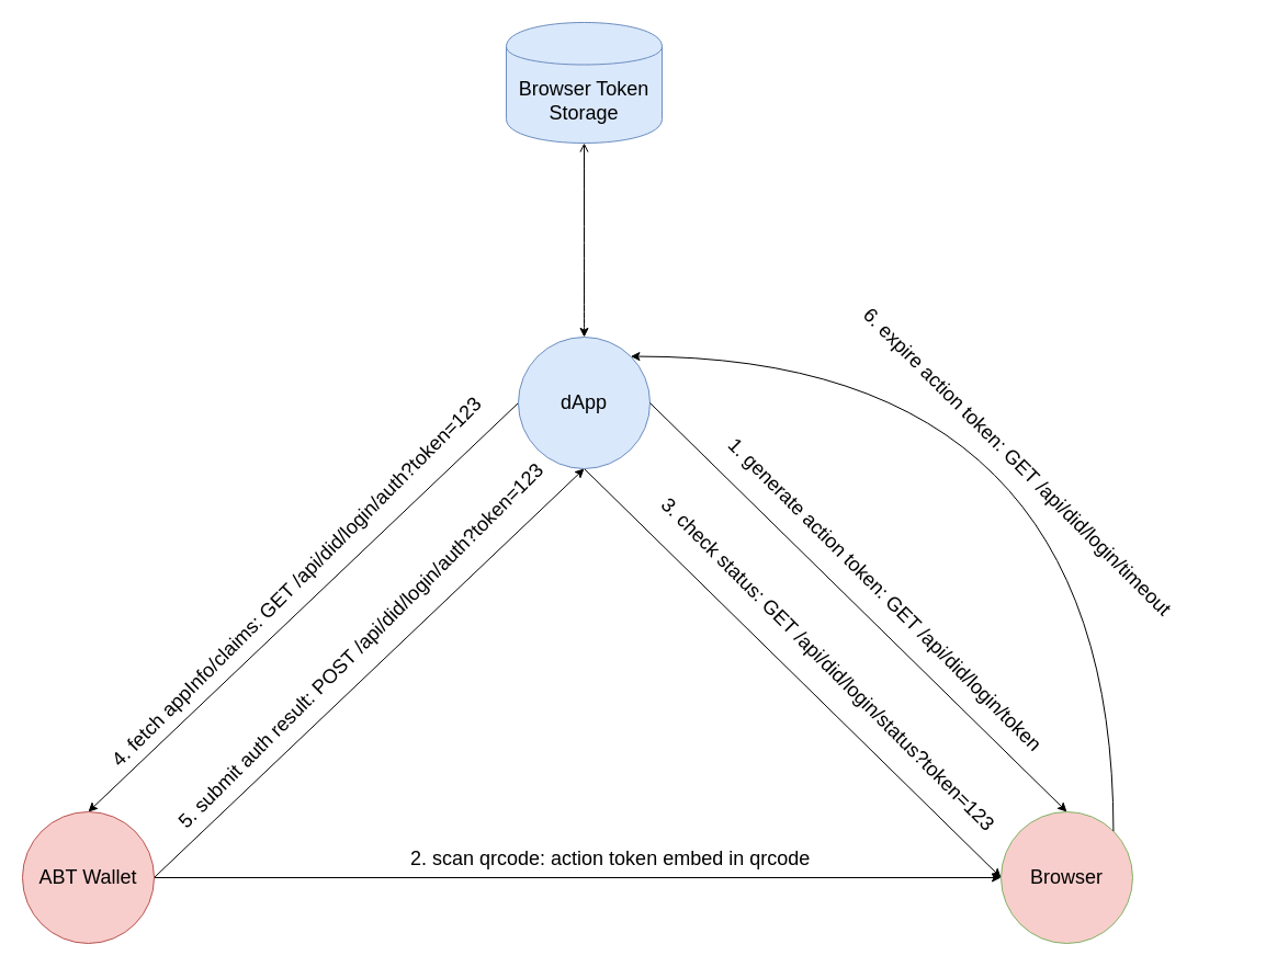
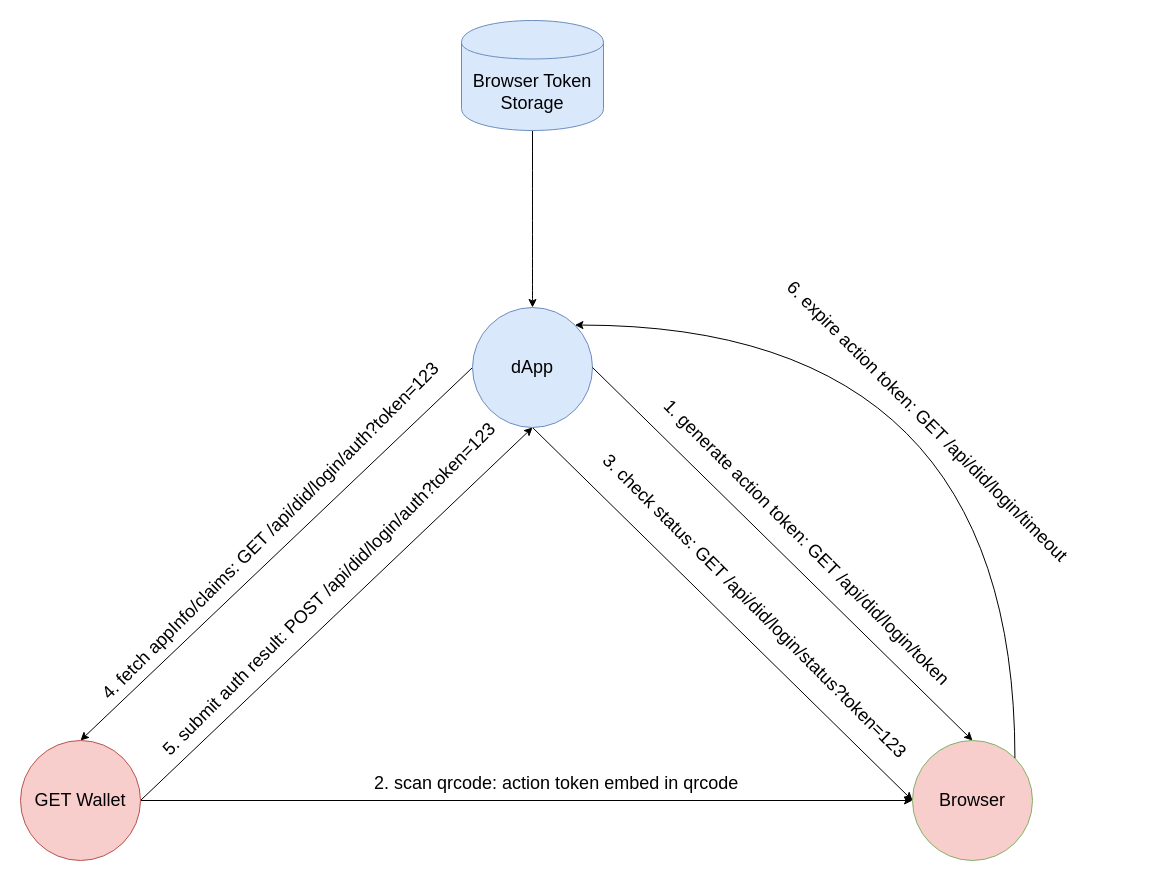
  <mxCell id="0" />
  <mxCell id="1" parent="0" />
  <mxCell id="2" value="Browser" style="ellipse;whiteSpace=wrap;html=1;aspect=fixed;fontSize=18;fillColor=#f8cecc;strokeColor=#82b366;" vertex="1" parent="1"><mxGeometry x="912" y="740" width="120" height="120" as="geometry" /></mxCell>
  <mxCell id="3" style="edgeStyle=none;rounded=0;orthogonalLoop=1;jettySize=auto;html=1;exitX=0.5;exitY=1;exitDx=0;exitDy=0;fontSize=18;" edge="1" parent="1" source="7"><mxGeometry relative="1" as="geometry"><mxPoint x="912" y="800" as="targetPoint" /></mxGeometry></mxCell>
  <mxCell id="4" style="edgeStyle=none;rounded=0;orthogonalLoop=1;jettySize=auto;html=1;exitX=0;exitY=0.5;exitDx=0;exitDy=0;entryX=0.5;entryY=0;entryDx=0;entryDy=0;fontSize=18;" edge="1" parent="1" source="7" target="10"><mxGeometry relative="1" as="geometry" /></mxCell>
  <mxCell id="5" style="edgeStyle=orthogonalEdgeStyle;rounded=0;orthogonalLoop=1;jettySize=auto;html=1;exitX=1;exitY=0;exitDx=0;exitDy=0;entryX=1;entryY=0;entryDx=0;entryDy=0;fontSize=18;curved=1;endArrow=none;endFill=0;startArrow=classic;startFill=1;" edge="1" parent="1" source="7" target="2"><mxGeometry relative="1" as="geometry" /></mxCell>
- <mxCell id="6" style="edgeStyle=orthogonalEdgeStyle;curved=1;rounded=0;orthogonalLoop=1;jettySize=auto;html=1;exitX=0.5;exitY=0;exitDx=0;exitDy=0;startArrow=classic;startFill=1;endArrow=open;endFill=0;fontSize=18;" edge="1" parent="1" source="7" target="26"><mxGeometry relative="1" as="geometry" /></mxCell>
+ <mxCell id="6" style="edgeStyle=orthogonalEdgeStyle;curved=1;rounded=0;orthogonalLoop=1;jettySize=auto;html=1;exitX=0.5;exitY=0;exitDx=0;exitDy=0;startArrow=classic;startFill=1;endArrow=none;endFill=0;fontSize=18;" edge="1" parent="1" source="7" target="26"><mxGeometry relative="1" as="geometry" /></mxCell>
  <mxCell id="7" value="dApp" style="ellipse;whiteSpace=wrap;html=1;aspect=fixed;fontSize=18;fillColor=#dae8fc;strokeColor=#6c8ebf;" vertex="1" parent="1"><mxGeometry x="472" y="307" width="120" height="120" as="geometry" /></mxCell>
  <mxCell id="8" style="edgeStyle=none;rounded=0;orthogonalLoop=1;jettySize=auto;html=1;exitX=1;exitY=0.5;exitDx=0;exitDy=0;entryX=0;entryY=0.5;entryDx=0;entryDy=0;fontSize=18;" edge="1" parent="1" source="10" target="2"><mxGeometry relative="1" as="geometry" /></mxCell>
  <mxCell id="9" style="edgeStyle=none;rounded=0;orthogonalLoop=1;jettySize=auto;html=1;exitX=1;exitY=0.5;exitDx=0;exitDy=0;entryX=0.5;entryY=1;entryDx=0;entryDy=0;fontSize=18;" edge="1" parent="1" source="10" target="7"><mxGeometry relative="1" as="geometry" /></mxCell>
- <mxCell id="10" value="ABT Wallet" style="ellipse;whiteSpace=wrap;html=1;aspect=fixed;fontSize=18;fillColor=#f8cecc;strokeColor=#b85450;" vertex="1" parent="1"><mxGeometry x="20" y="740" width="120" height="120" as="geometry" /></mxCell>
+ <mxCell id="10" value="GET Wallet" style="ellipse;whiteSpace=wrap;html=1;aspect=fixed;fontSize=18;fillColor=#f8cecc;strokeColor=#b85450;" vertex="1" parent="1"><mxGeometry x="20" y="740" width="120" height="120" as="geometry" /></mxCell>
  <mxCell id="11" value="&lt;span&gt;2. scan qrcode: action token embed in qrcode&lt;br&gt;&lt;/span&gt;" style="text;html=1;resizable=0;points=[];autosize=1;align=left;verticalAlign=top;spacingTop=-4;fontSize=18;rotation=0;" vertex="1" parent="1"><mxGeometry x="372" y="770" width="380" height="20" as="geometry" /></mxCell>
  <mxCell id="12" value="" style="group" vertex="1" connectable="0" parent="1"><mxGeometry x="542" y="599" width="440" height="20" as="geometry" /></mxCell>
  <mxCell id="13" value="" style="group" vertex="1" connectable="0" parent="12"><mxGeometry width="440" height="20" as="geometry" /></mxCell>
  <mxCell id="14" value="" style="rounded=0;orthogonalLoop=1;jettySize=auto;html=1;exitX=1;exitY=0.5;exitDx=0;exitDy=0;fontSize=18;entryX=0.5;entryY=0;entryDx=0;entryDy=0;" edge="1" parent="13"><mxGeometry relative="1" as="geometry" /></mxCell>
  <mxCell id="15" value="&lt;span&gt;3. check status: GET /api/did/login/status?token=123&lt;br&gt;&lt;/span&gt;" style="text;html=1;resizable=0;points=[];autosize=1;align=left;verticalAlign=top;spacingTop=-4;fontSize=18;rotation=45;" vertex="1" parent="13"><mxGeometry width="440" height="20" as="geometry" /></mxCell>
  <mxCell id="16" value="" style="rounded=0;orthogonalLoop=1;jettySize=auto;html=1;exitX=1;exitY=0.5;exitDx=0;exitDy=0;fontSize=18;entryX=0.5;entryY=0;entryDx=0;entryDy=0;" edge="1" parent="1" source="7" target="2"><mxGeometry relative="1" as="geometry" /></mxCell>
  <mxCell id="17" value="&lt;span&gt;1. generate action token: GET /api/did/login/token&lt;br&gt;&lt;/span&gt;" style="text;html=1;resizable=0;points=[];autosize=1;align=left;verticalAlign=top;spacingTop=-4;fontSize=18;rotation=45;" vertex="1" parent="1"><mxGeometry x="608" y="534" width="410" height="20" as="geometry" /></mxCell>
  <mxCell id="18" value="" style="group;rotation=-90;" vertex="1" connectable="0" parent="1"><mxGeometry x="34" y="512.5" width="477" height="29" as="geometry" /></mxCell>
  <mxCell id="19" value="" style="group;rotation=-90;" vertex="1" connectable="0" parent="18"><mxGeometry x="-4" y="3" width="481" height="26" as="geometry" /></mxCell>
  <mxCell id="20" value="" style="rounded=0;orthogonalLoop=1;jettySize=auto;html=1;exitX=1;exitY=0.5;exitDx=0;exitDy=0;fontSize=18;entryX=0.5;entryY=0;entryDx=0;entryDy=0;" edge="1" parent="19"><mxGeometry relative="1" as="geometry" /></mxCell>
  <mxCell id="21" value="&lt;span&gt;4. fetch appInfo/claims: GET /api/did/login/auth?token=123&lt;br&gt;&lt;/span&gt;" style="text;html=1;resizable=0;points=[];autosize=1;align=left;verticalAlign=top;spacingTop=-4;fontSize=18;rotation=-45;" vertex="1" parent="19"><mxGeometry x="1" width="480" height="20" as="geometry" /></mxCell>
  <mxCell id="22" value="" style="group;rotation=-90;" vertex="1" connectable="0" parent="1"><mxGeometry x="91" y="572" width="481" height="26" as="geometry" /></mxCell>
  <mxCell id="23" value="" style="rounded=0;orthogonalLoop=1;jettySize=auto;html=1;exitX=1;exitY=0.5;exitDx=0;exitDy=0;fontSize=18;entryX=0.5;entryY=0;entryDx=0;entryDy=0;" edge="1" parent="22"><mxGeometry relative="1" as="geometry" /></mxCell>
  <mxCell id="24" value="&lt;span&gt;5. submit auth result: POST /api/did/login/auth?token=123&lt;br&gt;&lt;/span&gt;" style="text;html=1;resizable=0;points=[];autosize=1;align=left;verticalAlign=top;spacingTop=-4;fontSize=18;rotation=-45;" vertex="1" parent="22"><mxGeometry x="1" width="480" height="20" as="geometry" /></mxCell>
  <mxCell id="25" value="&lt;span&gt;6. expire action token: GET /api/did/login/timeout&lt;br&gt;&lt;/span&gt;" style="text;html=1;resizable=0;points=[];autosize=1;align=left;verticalAlign=top;spacingTop=-4;fontSize=18;rotation=45;" vertex="1" parent="1"><mxGeometry x="732" y="412" width="400" height="20" as="geometry" /></mxCell>
  <mxCell id="26" value="Browser Token Storage" style="shape=cylinder;whiteSpace=wrap;html=1;boundedLbl=1;backgroundOutline=1;fontSize=18;fillColor=#dae8fc;strokeColor=#6c8ebf;" vertex="1" parent="1"><mxGeometry x="461" y="20" width="142" height="110" as="geometry" /></mxCell>
